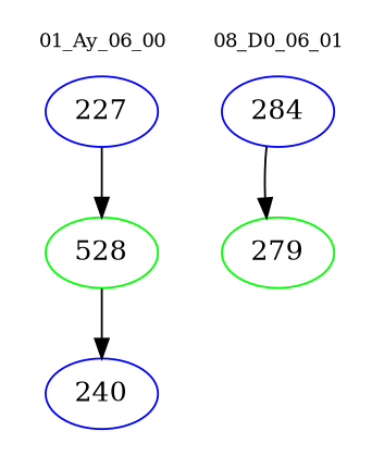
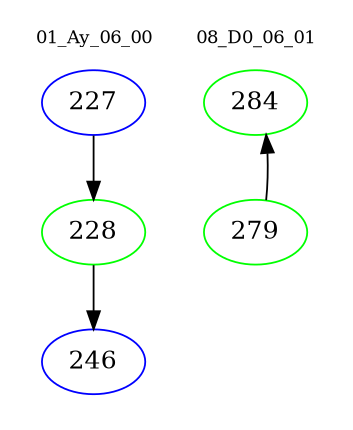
  digraph {
    node [color=blue]
    edge [color=black]
    n1 [label=227]
-   n2 [color=green label=528]
-   n3 [label=240]
-   n4 [label=284]
+   n2 [color=green label=228]
+   n3 [label=246]
+   n4 [color=green label=284]
    n5 [color=green label=279]
    subgraph cluster_1 {
      color=white
      fontsize=10
      label="01_Ay_06_00"
      n1
      n2
      n3
    }
    subgraph cluster_2 {
      color=white
      fontsize=10
      label="08_D0_06_01"
      n4
      n5
    }
    n1 -> n2
    n2 -> n3
-   n4 -> n5
+   n5 -> n4
  }
